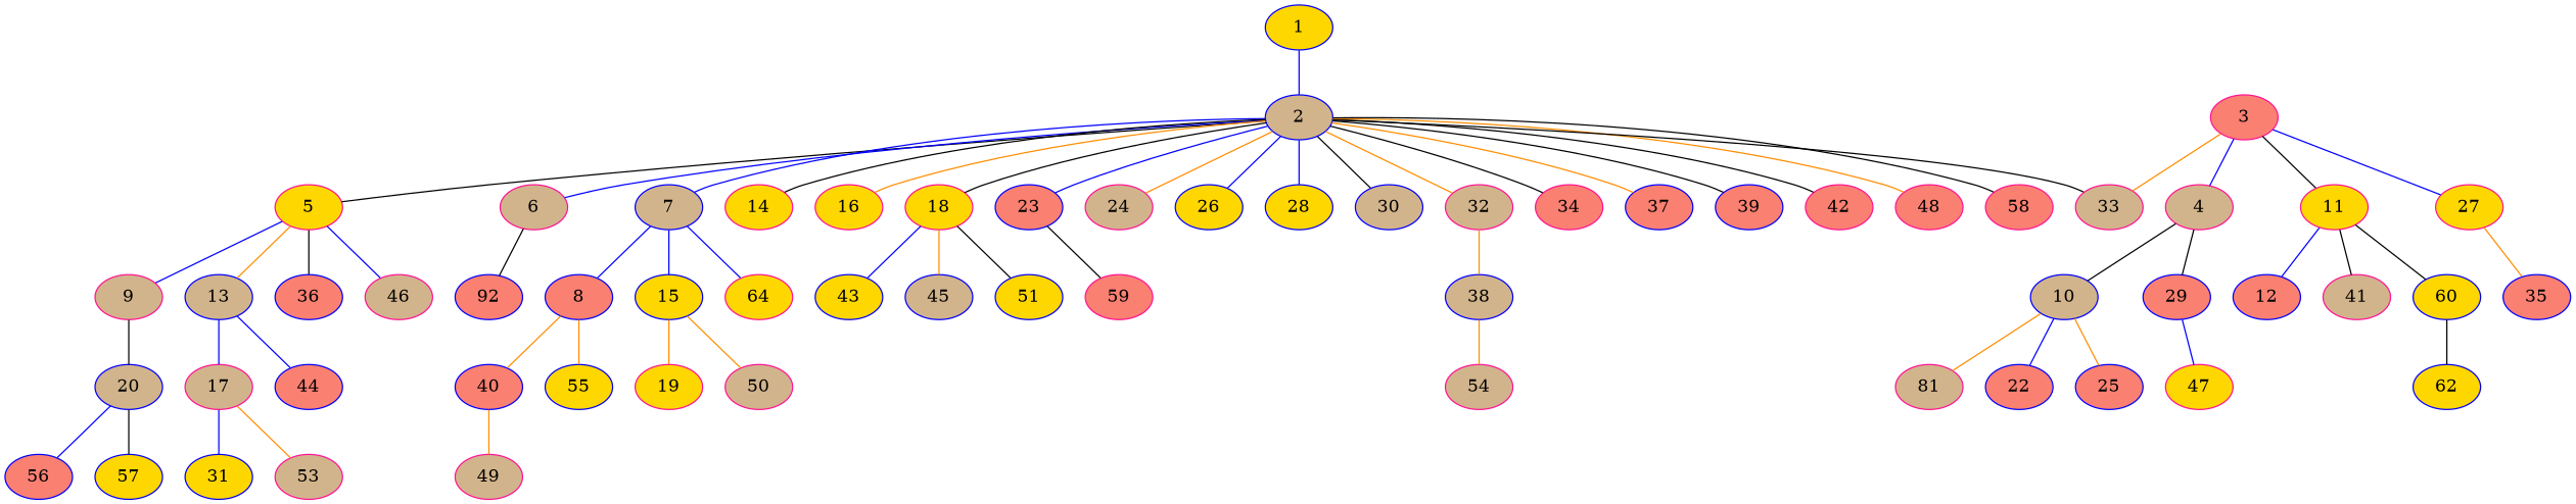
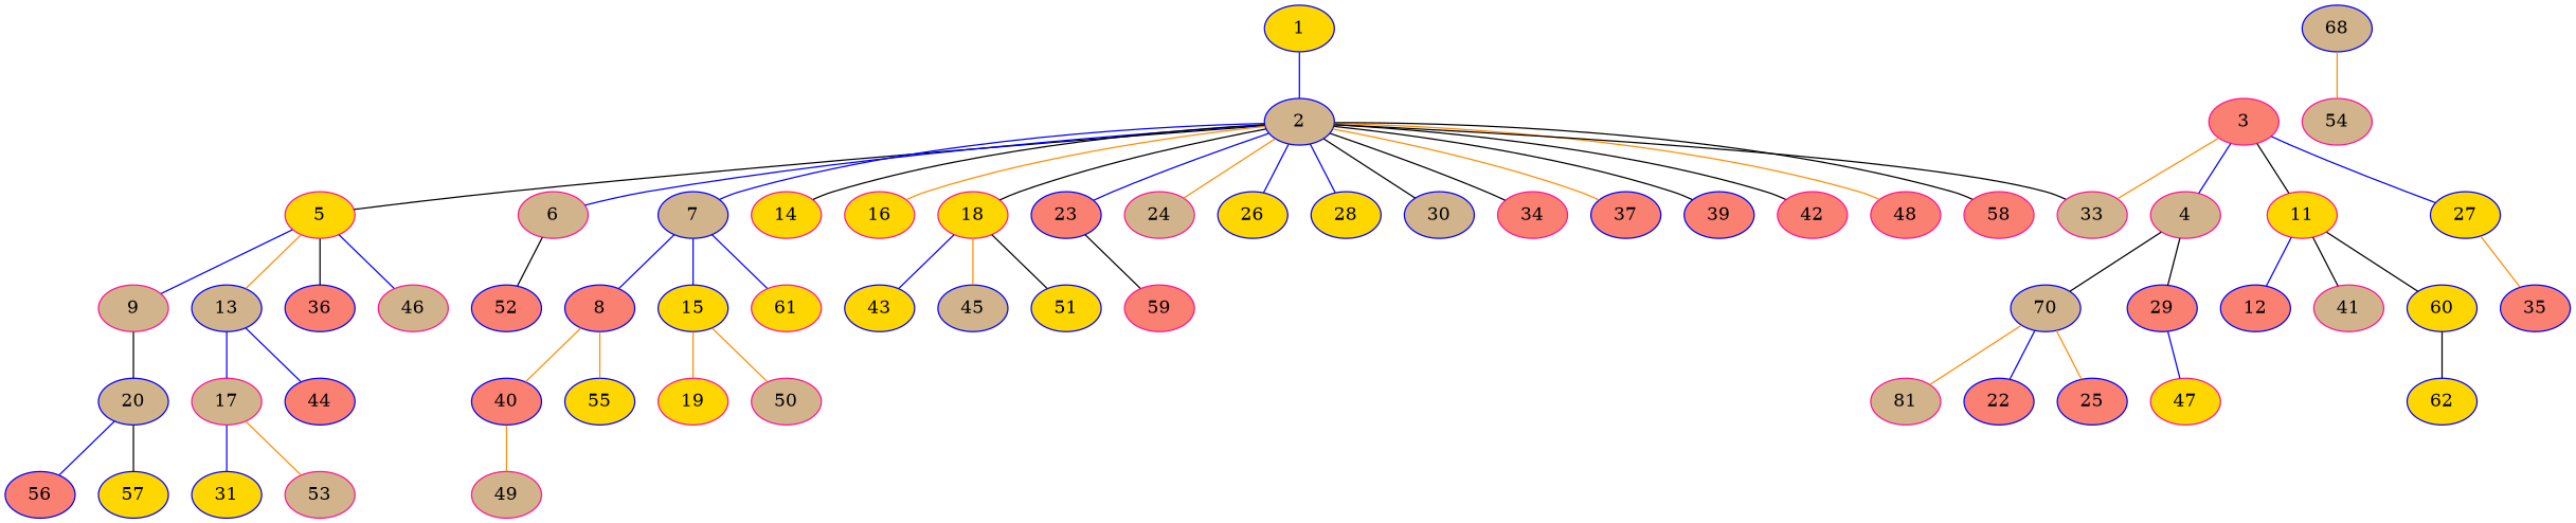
  graph {
    node [color=blue fillcolor=tan style=filled]
    edge [color=blue]
    1 [fillcolor=gold]
    2
    5 [color=deeppink fillcolor=gold]
    6 [color=deeppink]
    7
    14 [color=deeppink fillcolor=gold]
    16 [color=deeppink fillcolor=gold]
    18 [color=deeppink fillcolor=gold]
    23 [fillcolor=salmon]
    24 [color=deeppink]
    26 [fillcolor=gold]
    28 [fillcolor=gold]
    30
-   32 [color=deeppink]
    34 [color=deeppink fillcolor=salmon]
    37 [fillcolor=salmon]
    39 [fillcolor=salmon]
    42 [color=deeppink fillcolor=salmon]
    48 [color=deeppink fillcolor=salmon]
    58 [color=deeppink fillcolor=salmon]
    33 [color=deeppink]
    3 [color=deeppink fillcolor=salmon]
    4 [color=deeppink]
    11 [color=deeppink fillcolor=gold]
-   27 [color=deeppink fillcolor=gold]
+   27 [fillcolor=gold]
    9 [color=deeppink]
    13
    36 [fillcolor=salmon]
    46 [color=deeppink]
-   52 [fillcolor=salmon label=92]
+   52 [fillcolor=salmon]
    8 [fillcolor=salmon]
    15 [fillcolor=gold]
-   61 [color=deeppink fillcolor=gold label=64]
+   61 [color=deeppink fillcolor=gold]
    43 [fillcolor=gold]
    45
    51 [fillcolor=gold]
    59 [color=deeppink fillcolor=salmon]
-   38
-   10
+   38 [label=68]
+   10 [label=70]
    29 [fillcolor=salmon]
    12 [fillcolor=salmon]
    41 [color=deeppink]
    60 [fillcolor=gold]
    35 [fillcolor=salmon]
    n45 [color=deeppink label=81]
    22 [fillcolor=salmon]
    25 [fillcolor=salmon]
    47 [color=deeppink fillcolor=gold]
    20
    17 [color=deeppink]
    44 [fillcolor=salmon]
    40 [fillcolor=salmon]
    55 [fillcolor=gold]
    19 [color=deeppink fillcolor=gold]
    50 [color=deeppink]
    49 [color=deeppink]
    56 [fillcolor=salmon]
    57 [fillcolor=gold]
    62 [fillcolor=gold]
    31 [fillcolor=gold]
    53 [color=deeppink]
    54 [color=deeppink]
    1 -- 2
    2 -- 5 [color=black]
    2 -- 6
    2 -- 7
    2 -- 14 [color=black]
    2 -- 16 [color=darkorange]
    2 -- 18 [color=black]
    2 -- 23
    2 -- 24 [color=darkorange]
    2 -- 26
    2 -- 28
    2 -- 30 [color=black]
-   2 -- 32 [color=darkorange]
    2 -- 34 [color=black]
    2 -- 37 [color=darkorange]
    2 -- 39 [color=black]
    2 -- 42 [color=black]
    2 -- 48 [color=darkorange]
    2 -- 58 [color=black]
    2 -- 33 [color=black]
    5 -- 9
    5 -- 13 [color=darkorange]
    5 -- 36 [color=black]
    5 -- 46
    6 -- 52 [color=black]
    7 -- 8
    7 -- 15
    7 -- 61
    18 -- 43
    18 -- 45 [color=darkorange]
    18 -- 51 [color=black]
    23 -- 59 [color=black]
-   32 -- 38 [color=darkorange]
    3 -- 33 [color=darkorange]
    3 -- 4
    3 -- 11 [color=black]
    3 -- 27
    4 -- 10 [color=black]
    4 -- 29 [color=black]
    11 -- 12
    11 -- 41 [color=black]
    11 -- 60 [color=black]
    27 -- 35 [color=darkorange]
    9 -- 20 [color=black]
    13 -- 17
    13 -- 44
    8 -- 40 [color=darkorange]
    8 -- 55 [color=darkorange]
    15 -- 19 [color=darkorange]
    15 -- 50 [color=darkorange]
    38 -- 54 [color=darkorange]
    10 -- n45 [color=darkorange]
    10 -- 22
    10 -- 25 [color=darkorange]
    29 -- 47
    60 -- 62 [color=black]
    20 -- 56
    20 -- 57 [color=black]
    17 -- 31
    17 -- 53 [color=darkorange]
    40 -- 49 [color=darkorange]
  }
